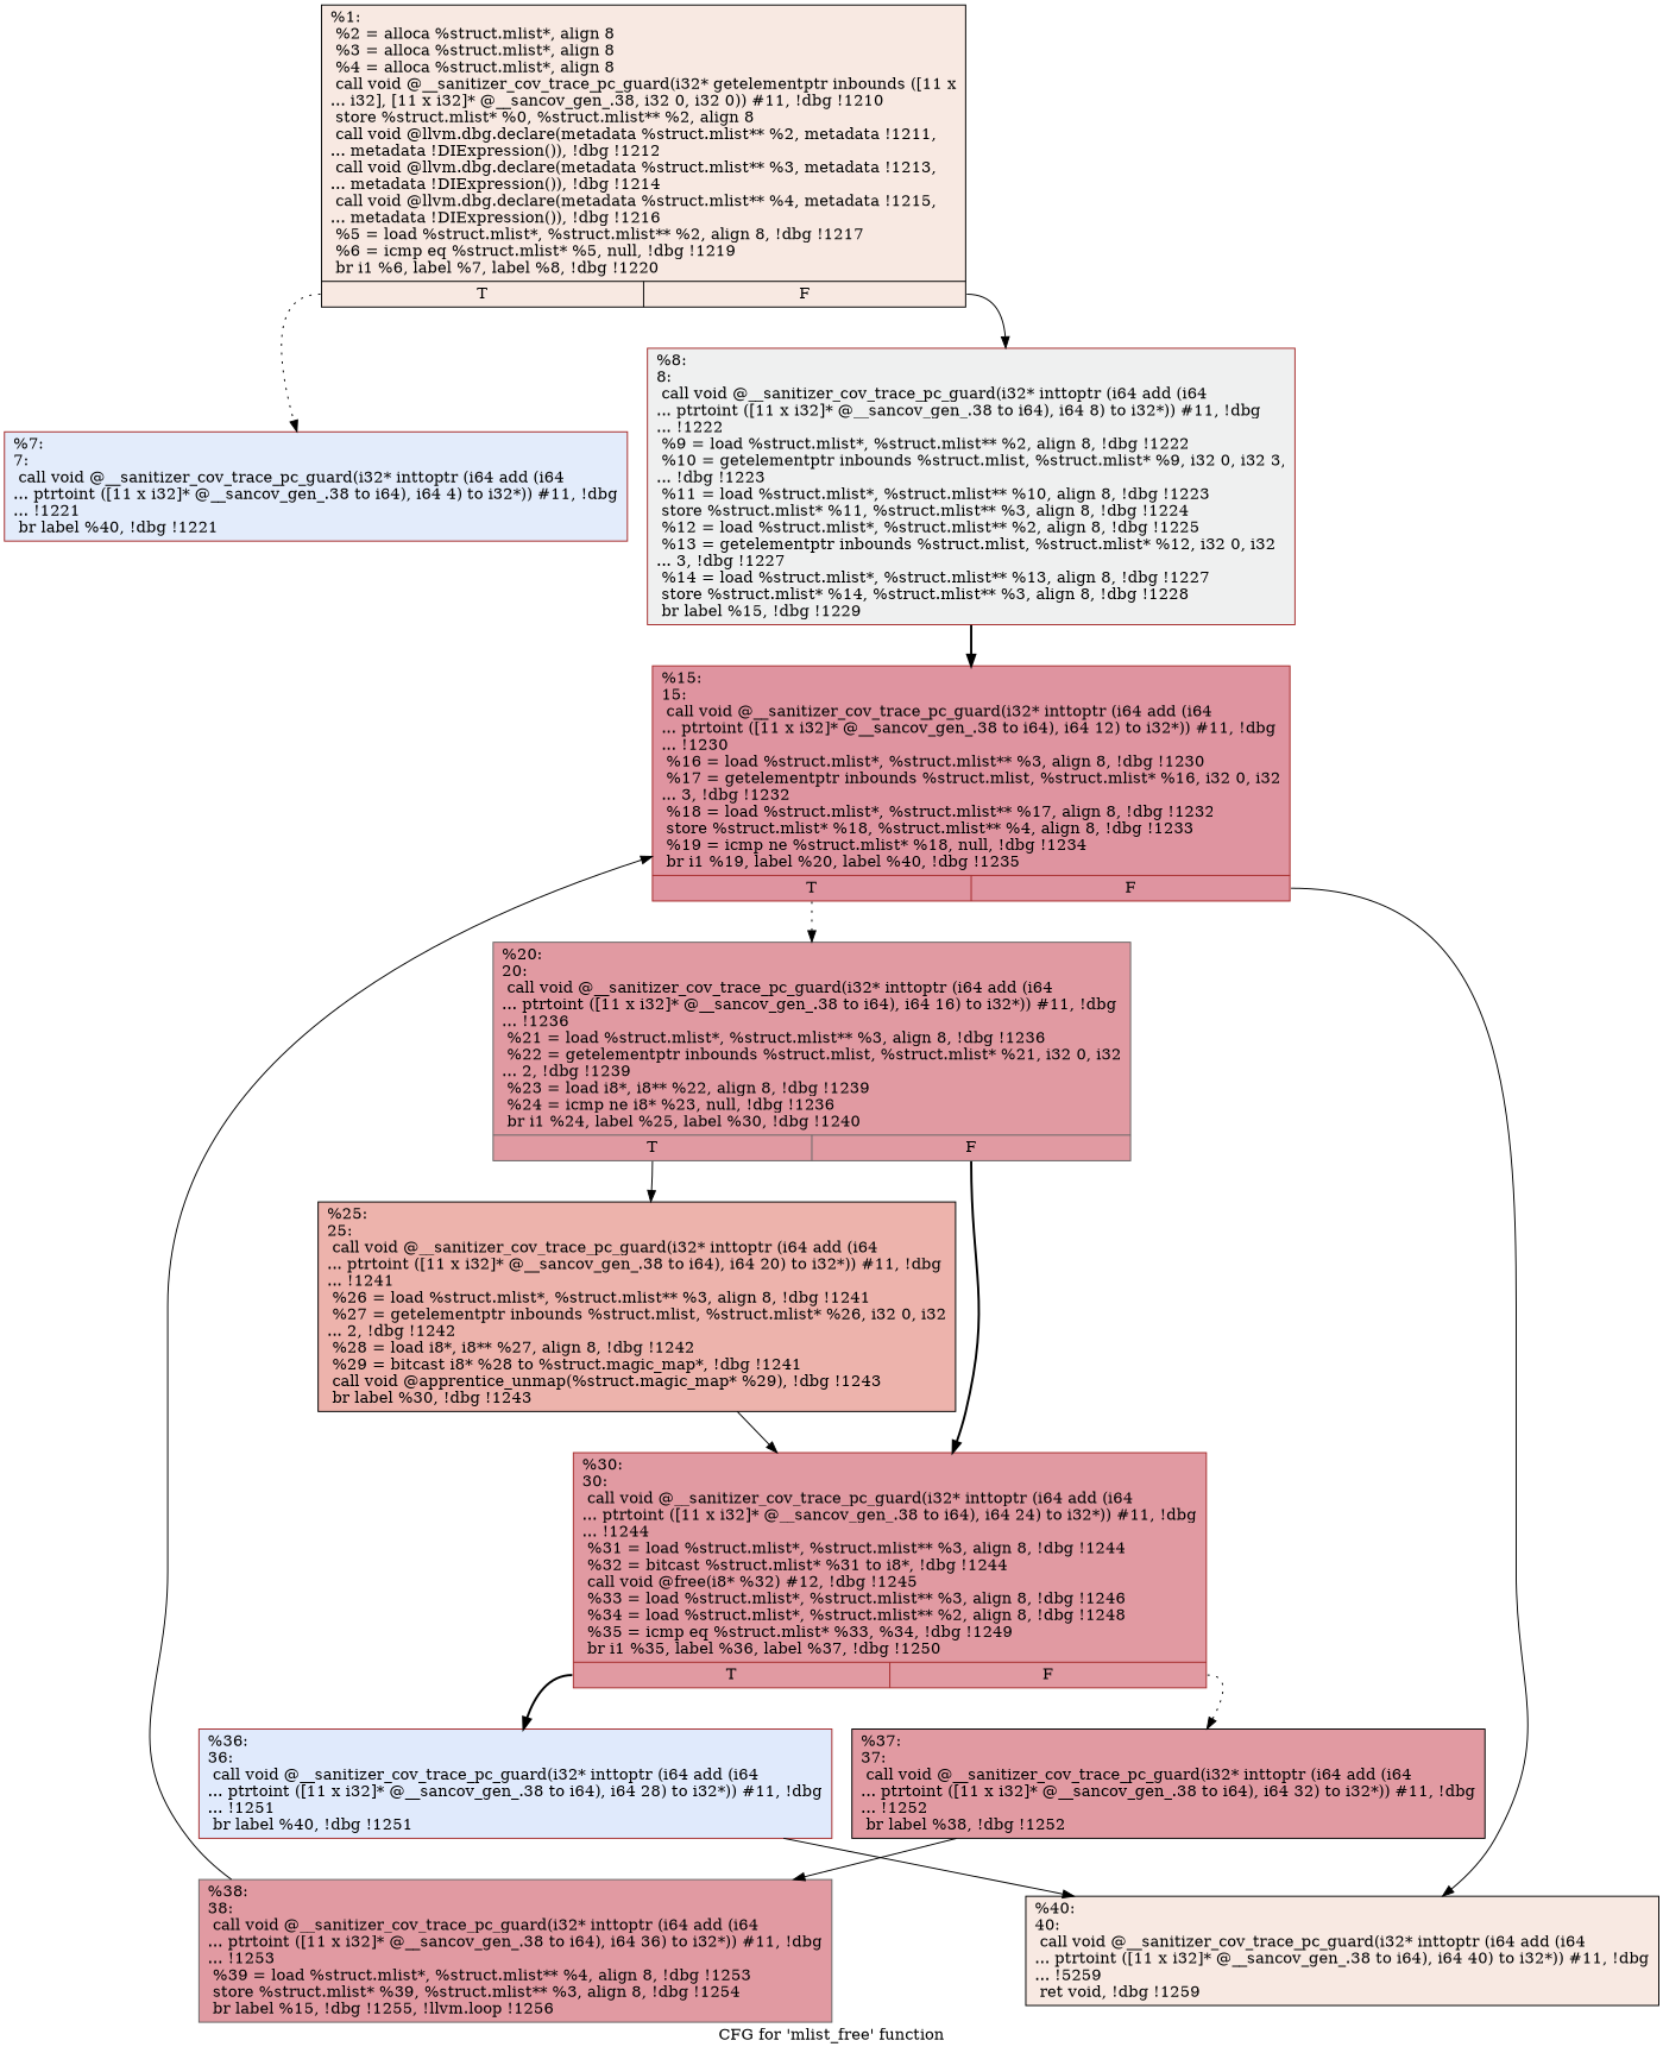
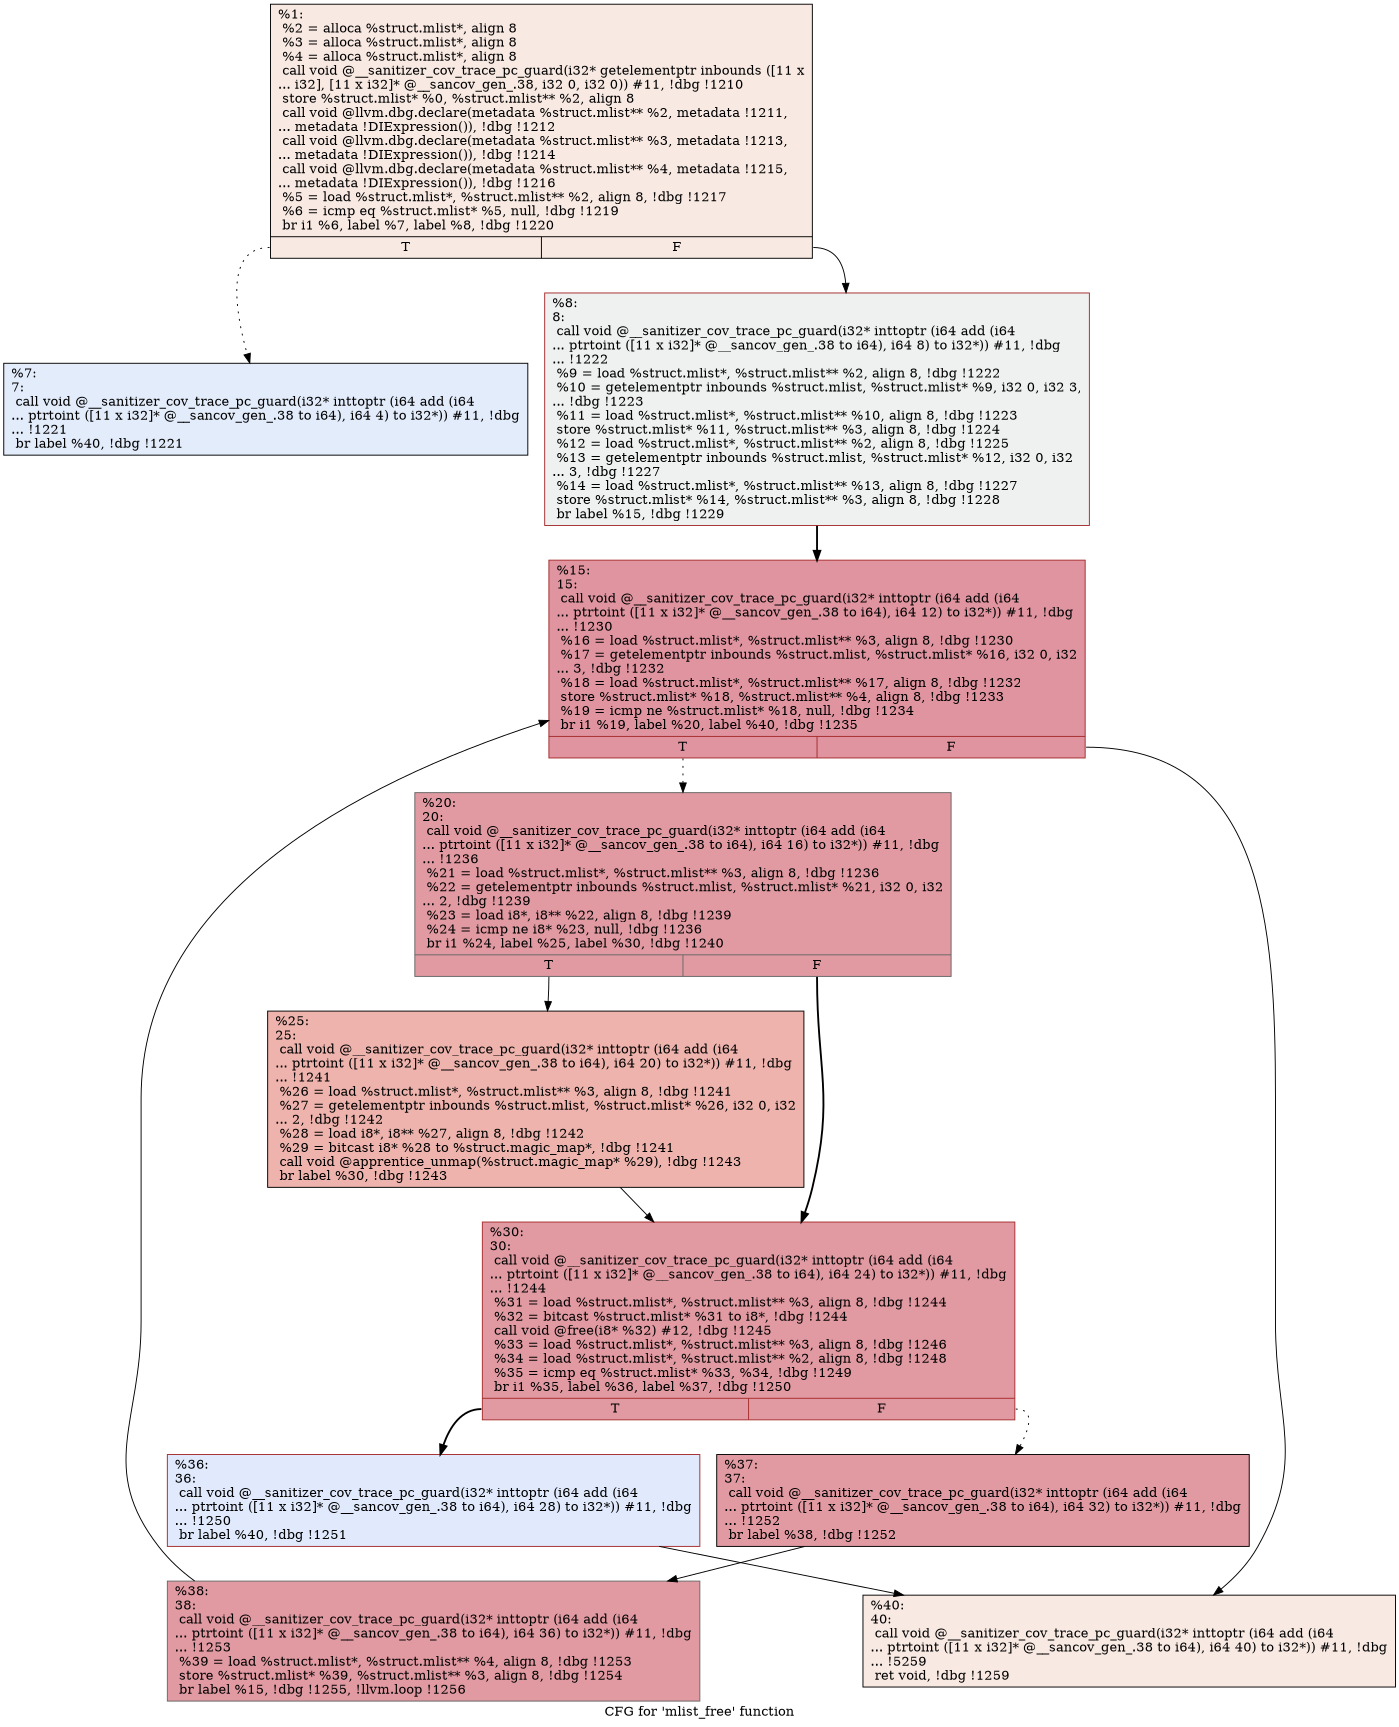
  digraph {
    label="CFG for 'mlist_free' function"
    node [color=brown fillcolor="#bb1b2c70" shape=record style=filled]
    edge [style=solid]
    n1 [color=black fillcolor="#efcebd70" label="{%1:\l  %2 = alloca %struct.mlist*, align 8\l  %3 = alloca %struct.mlist*, align 8\l  %4 = alloca %struct.mlist*, align 8\l  call void @__sanitizer_cov_trace_pc_guard(i32* getelementptr inbounds ([11 x\l... i32], [11 x i32]* @__sancov_gen_.38, i32 0, i32 0)) #11, !dbg !1210\l  store %struct.mlist* %0, %struct.mlist** %2, align 8\l  call void @llvm.dbg.declare(metadata %struct.mlist** %2, metadata !1211,\l... metadata !DIExpression()), !dbg !1212\l  call void @llvm.dbg.declare(metadata %struct.mlist** %3, metadata !1213,\l... metadata !DIExpression()), !dbg !1214\l  call void @llvm.dbg.declare(metadata %struct.mlist** %4, metadata !1215,\l... metadata !DIExpression()), !dbg !1216\l  %5 = load %struct.mlist*, %struct.mlist** %2, align 8, !dbg !1217\l  %6 = icmp eq %struct.mlist* %5, null, !dbg !1219\l  br i1 %6, label %7, label %8, !dbg !1220\l|{<s0>T|<s1>F}}"]
-   n2 [fillcolor="#bfd3f670" label="{%7:\l7:                                                \l  call void @__sanitizer_cov_trace_pc_guard(i32* inttoptr (i64 add (i64\l... ptrtoint ([11 x i32]* @__sancov_gen_.38 to i64), i64 4) to i32*)) #11, !dbg\l... !1221\l  br label %40, !dbg !1221\l}"]
+   n2 [color=black fillcolor="#bfd3f670" label="{%7:\l7:                                                \l  call void @__sanitizer_cov_trace_pc_guard(i32* inttoptr (i64 add (i64\l... ptrtoint ([11 x i32]* @__sancov_gen_.38 to i64), i64 4) to i32*)) #11, !dbg\l... !1221\l  br label %40, !dbg !1221\l}"]
    n3 [fillcolor="#dbdcde70" label="{%8:\l8:                                                \l  call void @__sanitizer_cov_trace_pc_guard(i32* inttoptr (i64 add (i64\l... ptrtoint ([11 x i32]* @__sancov_gen_.38 to i64), i64 8) to i32*)) #11, !dbg\l... !1222\l  %9 = load %struct.mlist*, %struct.mlist** %2, align 8, !dbg !1222\l  %10 = getelementptr inbounds %struct.mlist, %struct.mlist* %9, i32 0, i32 3,\l... !dbg !1223\l  %11 = load %struct.mlist*, %struct.mlist** %10, align 8, !dbg !1223\l  store %struct.mlist* %11, %struct.mlist** %3, align 8, !dbg !1224\l  %12 = load %struct.mlist*, %struct.mlist** %2, align 8, !dbg !1225\l  %13 = getelementptr inbounds %struct.mlist, %struct.mlist* %12, i32 0, i32\l... 3, !dbg !1227\l  %14 = load %struct.mlist*, %struct.mlist** %13, align 8, !dbg !1227\l  store %struct.mlist* %14, %struct.mlist** %3, align 8, !dbg !1228\l  br label %15, !dbg !1229\l}"]
    n4 [fillcolor="#b70d2870" label="{%15:\l15:                                               \l  call void @__sanitizer_cov_trace_pc_guard(i32* inttoptr (i64 add (i64\l... ptrtoint ([11 x i32]* @__sancov_gen_.38 to i64), i64 12) to i32*)) #11, !dbg\l... !1230\l  %16 = load %struct.mlist*, %struct.mlist** %3, align 8, !dbg !1230\l  %17 = getelementptr inbounds %struct.mlist, %struct.mlist* %16, i32 0, i32\l... 3, !dbg !1232\l  %18 = load %struct.mlist*, %struct.mlist** %17, align 8, !dbg !1232\l  store %struct.mlist* %18, %struct.mlist** %4, align 8, !dbg !1233\l  %19 = icmp ne %struct.mlist* %18, null, !dbg !1234\l  br i1 %19, label %20, label %40, !dbg !1235\l|{<s0>T|<s1>F}}"]
    n5 [color=black fillcolor="#efcebd70" label="{%40:\l40:                                               \l  call void @__sanitizer_cov_trace_pc_guard(i32* inttoptr (i64 add (i64\l... ptrtoint ([11 x i32]* @__sancov_gen_.38 to i64), i64 40) to i32*)) #11, !dbg\l... !5259\l  ret void, !dbg !1259\l}"]
    n6 [color=gray40 label="{%20:\l20:                                               \l  call void @__sanitizer_cov_trace_pc_guard(i32* inttoptr (i64 add (i64\l... ptrtoint ([11 x i32]* @__sancov_gen_.38 to i64), i64 16) to i32*)) #11, !dbg\l... !1236\l  %21 = load %struct.mlist*, %struct.mlist** %3, align 8, !dbg !1236\l  %22 = getelementptr inbounds %struct.mlist, %struct.mlist* %21, i32 0, i32\l... 2, !dbg !1239\l  %23 = load i8*, i8** %22, align 8, !dbg !1239\l  %24 = icmp ne i8* %23, null, !dbg !1236\l  br i1 %24, label %25, label %30, !dbg !1240\l|{<s0>T|<s1>F}}"]
    n7 [color=black fillcolor="#d6524470" label="{%25:\l25:                                               \l  call void @__sanitizer_cov_trace_pc_guard(i32* inttoptr (i64 add (i64\l... ptrtoint ([11 x i32]* @__sancov_gen_.38 to i64), i64 20) to i32*)) #11, !dbg\l... !1241\l  %26 = load %struct.mlist*, %struct.mlist** %3, align 8, !dbg !1241\l  %27 = getelementptr inbounds %struct.mlist, %struct.mlist* %26, i32 0, i32\l... 2, !dbg !1242\l  %28 = load i8*, i8** %27, align 8, !dbg !1242\l  %29 = bitcast i8* %28 to %struct.magic_map*, !dbg !1241\l  call void @apprentice_unmap(%struct.magic_map* %29), !dbg !1243\l  br label %30, !dbg !1243\l}"]
    n8 [label="{%30:\l30:                                               \l  call void @__sanitizer_cov_trace_pc_guard(i32* inttoptr (i64 add (i64\l... ptrtoint ([11 x i32]* @__sancov_gen_.38 to i64), i64 24) to i32*)) #11, !dbg\l... !1244\l  %31 = load %struct.mlist*, %struct.mlist** %3, align 8, !dbg !1244\l  %32 = bitcast %struct.mlist* %31 to i8*, !dbg !1244\l  call void @free(i8* %32) #12, !dbg !1245\l  %33 = load %struct.mlist*, %struct.mlist** %3, align 8, !dbg !1246\l  %34 = load %struct.mlist*, %struct.mlist** %2, align 8, !dbg !1248\l  %35 = icmp eq %struct.mlist* %33, %34, !dbg !1249\l  br i1 %35, label %36, label %37, !dbg !1250\l|{<s0>T|<s1>F}}"]
-   n9 [fillcolor="#b9d0f970" label="{%36:\l36:                                               \l  call void @__sanitizer_cov_trace_pc_guard(i32* inttoptr (i64 add (i64\l... ptrtoint ([11 x i32]* @__sancov_gen_.38 to i64), i64 28) to i32*)) #11, !dbg\l... !1251\l  br label %40, !dbg !1251\l}"]
+   n9 [fillcolor="#b9d0f970" label="{%36:\l36:                                               \l  call void @__sanitizer_cov_trace_pc_guard(i32* inttoptr (i64 add (i64\l... ptrtoint ([11 x i32]* @__sancov_gen_.38 to i64), i64 28) to i32*)) #11, !dbg\l... !1250\l  br label %40, !dbg !1251\l}"]
    n10 [color=black label="{%37:\l37:                                               \l  call void @__sanitizer_cov_trace_pc_guard(i32* inttoptr (i64 add (i64\l... ptrtoint ([11 x i32]* @__sancov_gen_.38 to i64), i64 32) to i32*)) #11, !dbg\l... !1252\l  br label %38, !dbg !1252\l}"]
    n11 [color=gray40 label="{%38:\l38:                                               \l  call void @__sanitizer_cov_trace_pc_guard(i32* inttoptr (i64 add (i64\l... ptrtoint ([11 x i32]* @__sancov_gen_.38 to i64), i64 36) to i32*)) #11, !dbg\l... !1253\l  %39 = load %struct.mlist*, %struct.mlist** %4, align 8, !dbg !1253\l  store %struct.mlist* %39, %struct.mlist** %3, align 8, !dbg !1254\l  br label %15, !dbg !1255, !llvm.loop !1256\l}"]
    n1 -> n2 [style=dotted tailport=s0]
    n1 -> n3 [tailport=s1]
    n3 -> n4 [style=bold]
    n4 -> n5 [tailport=s1]
    n4 -> n6 [style=dotted tailport=s0]
    n6 -> n7 [tailport=s0]
    n6 -> n8 [style=bold tailport=s1]
    n7 -> n8
    n8 -> n9 [style=bold tailport=s0]
    n8 -> n10 [style=dotted tailport=s1]
    n9 -> n5
    n10 -> n11
    n11 -> n4
  }
